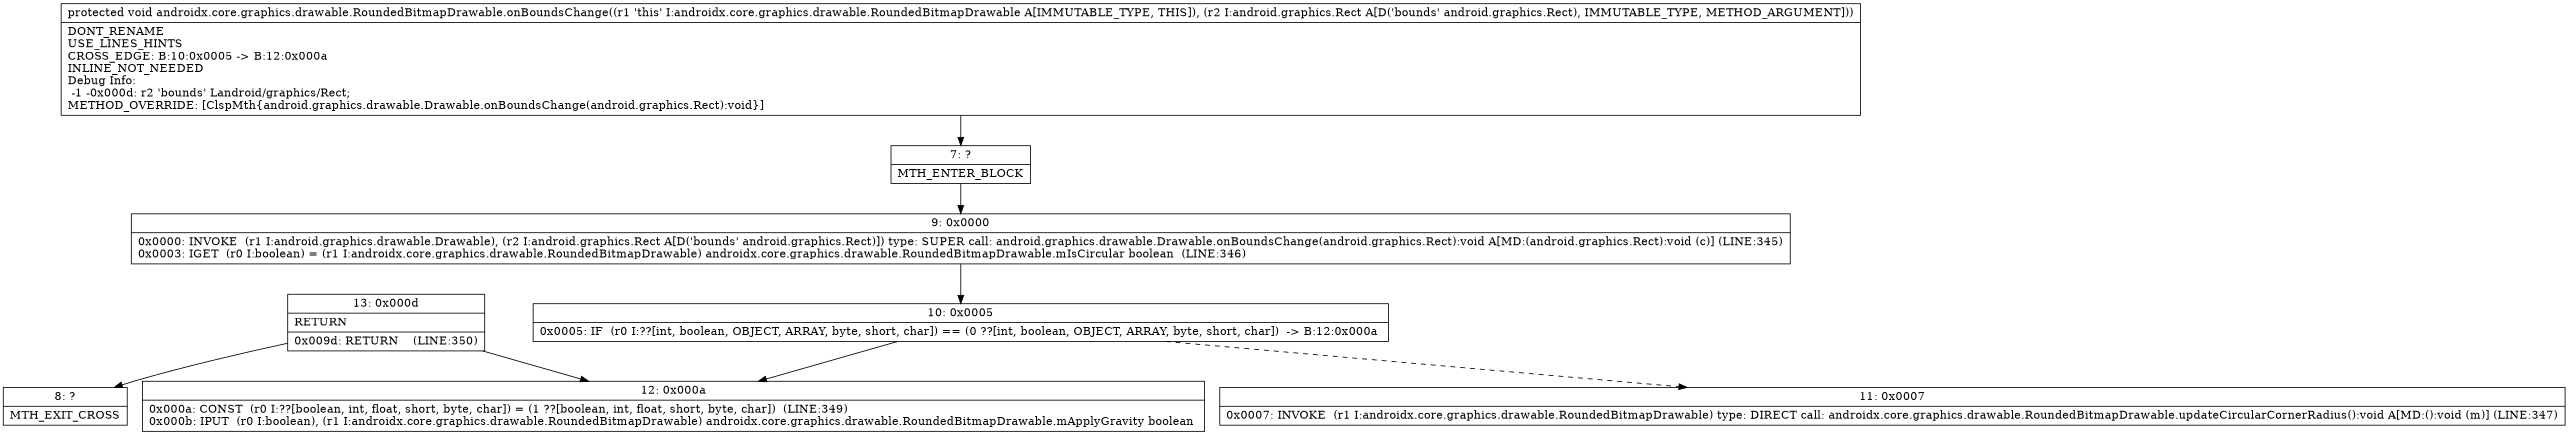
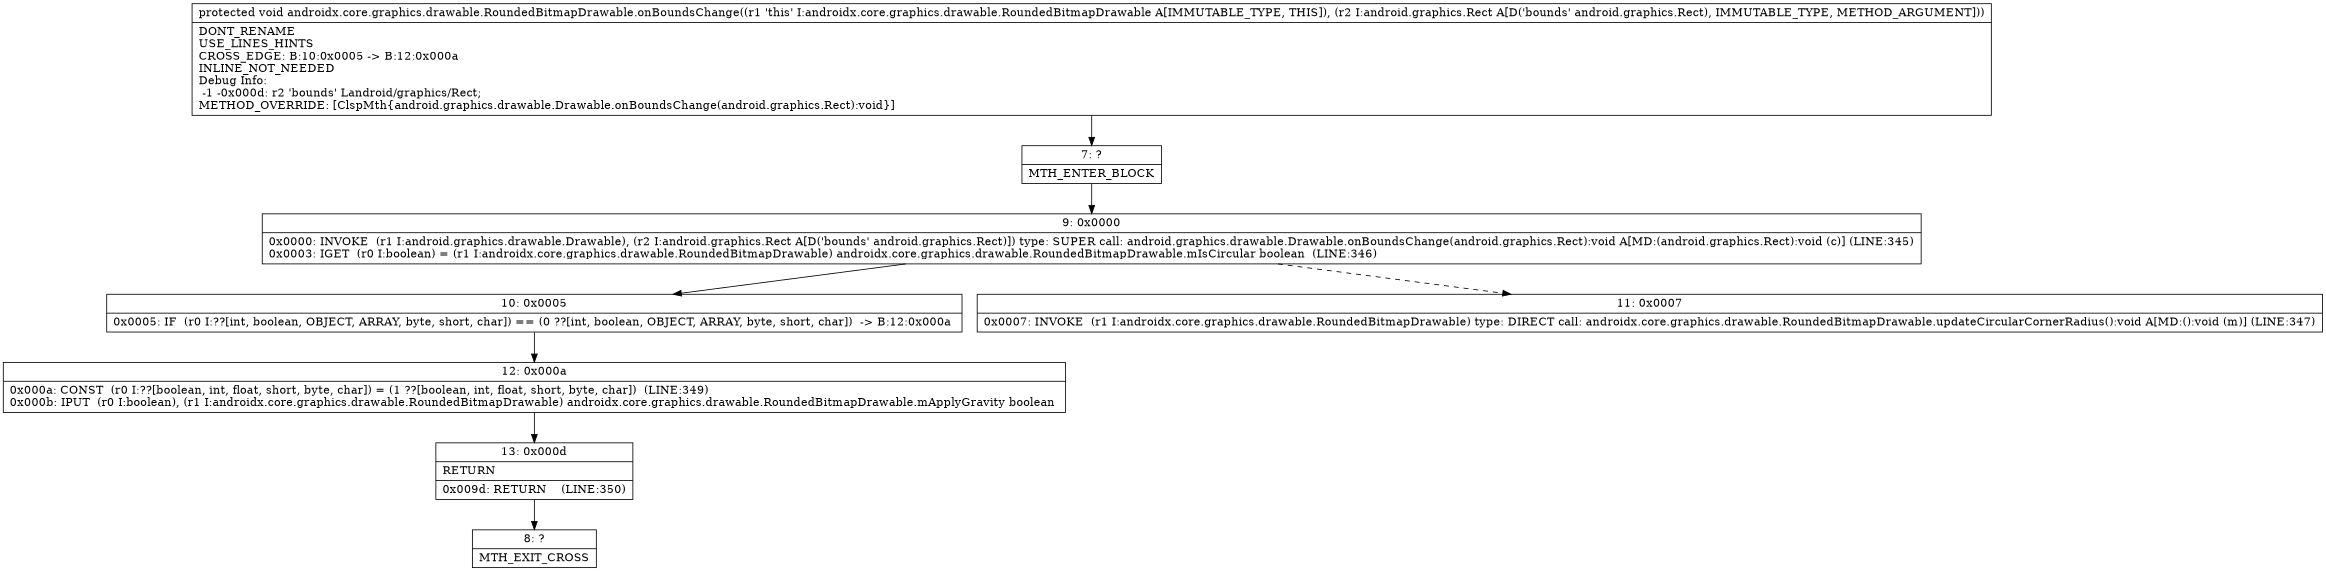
  digraph {
    node [shape=record]
    n1 [label="{7\:\ ?|MTH_ENTER_BLOCK\l}"]
    n2 [label="{9\:\ 0x0000|0x0000: INVOKE  (r1 I:android.graphics.drawable.Drawable), (r2 I:android.graphics.Rect A[D('bounds' android.graphics.Rect)]) type: SUPER call: android.graphics.drawable.Drawable.onBoundsChange(android.graphics.Rect):void A[MD:(android.graphics.Rect):void (c)] (LINE:345)\l0x0003: IGET  (r0 I:boolean) = (r1 I:androidx.core.graphics.drawable.RoundedBitmapDrawable) androidx.core.graphics.drawable.RoundedBitmapDrawable.mIsCircular boolean  (LINE:346)\l}"]
    n3 [label="{10\:\ 0x0005|0x0005: IF  (r0 I:??[int, boolean, OBJECT, ARRAY, byte, short, char]) == (0 ??[int, boolean, OBJECT, ARRAY, byte, short, char])  \-\> B:12:0x000a \l}"]
    n4 [label="{11\:\ 0x0007|0x0007: INVOKE  (r1 I:androidx.core.graphics.drawable.RoundedBitmapDrawable) type: DIRECT call: androidx.core.graphics.drawable.RoundedBitmapDrawable.updateCircularCornerRadius():void A[MD:():void (m)] (LINE:347)\l}"]
    n5 [label="{12\:\ 0x000a|0x000a: CONST  (r0 I:??[boolean, int, float, short, byte, char]) = (1 ??[boolean, int, float, short, byte, char])  (LINE:349)\l0x000b: IPUT  (r0 I:boolean), (r1 I:androidx.core.graphics.drawable.RoundedBitmapDrawable) androidx.core.graphics.drawable.RoundedBitmapDrawable.mApplyGravity boolean \l}"]
    n6 [label="{13\:\ 0x000d|RETURN\l|0x009d: RETURN    (LINE:350)\l}"]
    n7 [label="{8\:\ ?|MTH_EXIT_CROSS\l}"]
    n8 [label="{protected void androidx.core.graphics.drawable.RoundedBitmapDrawable.onBoundsChange((r1 'this' I:androidx.core.graphics.drawable.RoundedBitmapDrawable A[IMMUTABLE_TYPE, THIS]), (r2 I:android.graphics.Rect A[D('bounds' android.graphics.Rect), IMMUTABLE_TYPE, METHOD_ARGUMENT]))  | DONT_RENAME\lUSE_LINES_HINTS\lCROSS_EDGE: B:10:0x0005 \-\> B:12:0x000a\lINLINE_NOT_NEEDED\lDebug Info:\l  \-1 \-0x000d: r2 'bounds' Landroid\/graphics\/Rect;\lMETHOD_OVERRIDE: [ClspMth\{android.graphics.drawable.Drawable.onBoundsChange(android.graphics.Rect):void\}]\l}"]
    n1 -> n2
    n2 -> n3
-   n3 -> n4 [style=dashed]
+   n2 -> n4 [style=dashed]
    n3 -> n5
-   n6 -> n5
+   n5 -> n6
    n6 -> n7
    n8 -> n1
  }
